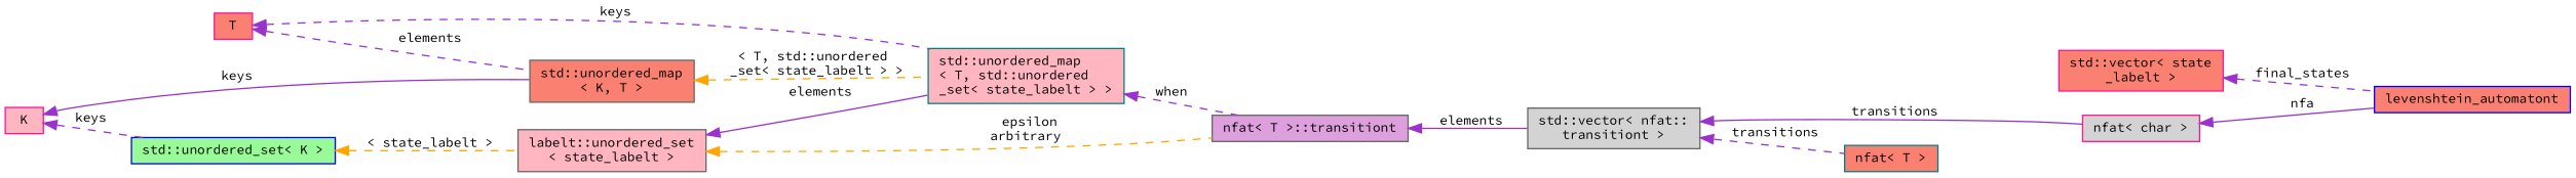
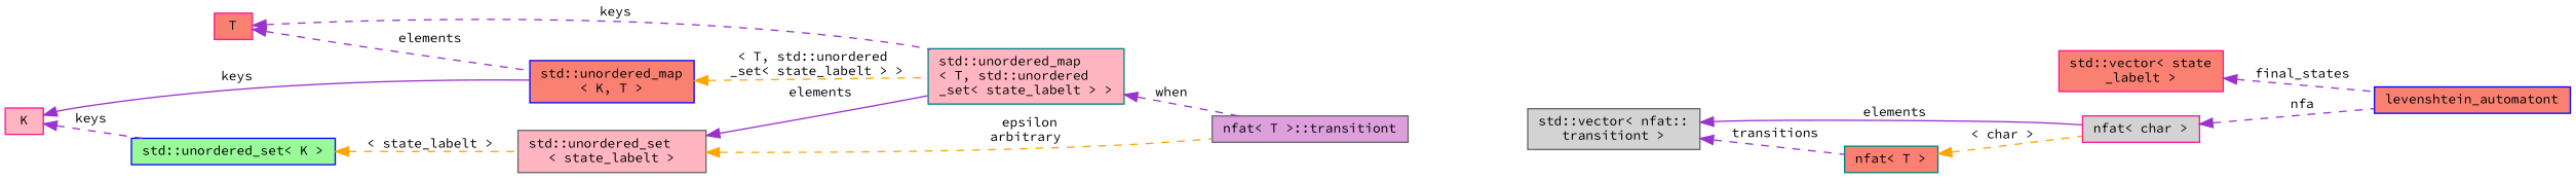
  digraph {
    fontname="Source Code Pro"
    rankdir=LR
    node [color=deeppink fillcolor=salmon fontname="Source Code Pro" fontsize=10 shape=record style=filled]
    edge [color=darkorchid3 dir=back fontname="Source Code Pro" fontsize=10 labelfontname=Helvetica labelfontsize=10 style=dashed]
    n1 [color=blue fontcolor=black height=0.2 label=levenshtein_automatont width=0.4]
    n2 [height=0.2 label="std::vector\< state\l_labelt \>" width=0.4]
    n3 [color=gray40 fillcolor=lightgrey height=0.2 label="std::vector\< nfat::\ltransitiont \>" width=0.4]
    n4 [fillcolor=lightgrey height=0.2 label="nfat\< char \>" width=0.4]
    n5 [color=teal height=0.2 label="nfat\< T \>" width=0.4]
    n6 [height=0.2 label=T width=0.4]
    n7 [color=teal fillcolor=lightpink height=0.2 label="std::unordered_map\l\< T, std::unordered\l_set\< state_labelt \> \>" width=0.4]
-   n8 [color=gray40 height=0.2 label="std::unordered_map\l\< K, T \>" width=0.4]
+   n8 [color=blue height=0.2 label="std::unordered_map\l\< K, T \>" width=0.4]
    n9 [color=gray40 fillcolor=plum height=0.2 label="nfat\< T \>::transitiont" width=0.4]
-   n10 [color=gray40 fillcolor=lightpink height=0.2 label="labelt::unordered_set\l\< state_labelt \>" width=0.4]
+   n10 [color=gray40 fillcolor=lightpink height=0.2 label="std::unordered_set\l\< state_labelt \>" width=0.4]
    n11 [color=blue fillcolor=palegreen height=0.2 label="std::unordered_set\< K \>" width=0.4]
    n12 [fillcolor=lightpink height=0.2 label=K width=0.4]
    n2 -> n1 [label=" final_states"]
-   n3 -> n4 [label=" transitions" style=solid]
+   n3 -> n4 [label=" elements" style=solid]
    n3 -> n5 [label=" transitions"]
-   n4 -> n1 [label=" nfa" style=solid]
+   n4 -> n1 [label=" nfa"]
+   n5 -> n4 [color=orange label=" \< char \>"]
    n6 -> n7 [label=" keys"]
    n6 -> n8 [label=" elements"]
    n7 -> n9 [label=" when"]
    n8 -> n7 [color=orange label=" \< T, std::unordered\l_set\< state_labelt \> \>"]
-   n9 -> n3 [label=" elements" style=solid]
    n10 -> n7 [label=" elements" style=solid]
    n10 -> n9 [color=orange label=" epsilon\narbitrary"]
    n11 -> n10 [color=orange label=" \< state_labelt \>"]
    n12 -> n8 [label=" keys" style=solid]
    n12 -> n11 [label=" keys"]
  }
